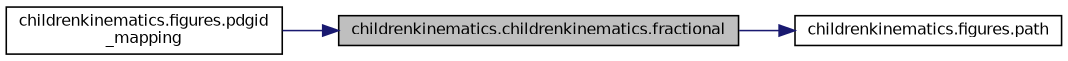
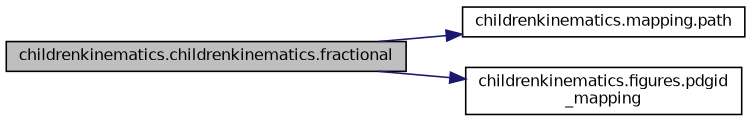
  digraph {
    rankdir=LR
    node [color=black fillcolor=white fontname=Helvetica fontsize=10 shape=record style=filled]
    edge [color=midnightblue fontname=Helvetica fontsize=10 labelfontname=Helvetica labelfontsize=10 style=solid]
    n1 [fillcolor=grey75 fontcolor=black height=0.2 label="childrenkinematics.childrenkinematics.fractional" width=0.4]
-   n2 [height=0.2 label="childrenkinematics.figures.path" width=0.4]
+   n2 [height=0.2 label="childrenkinematics.mapping.path" width=0.4]
    n3 [height=0.2 label="childrenkinematics.figures.pdgid\l_mapping" width=0.4]
    n1 -> n2
-   n3 -> n1
+   n1 -> n3
  }
